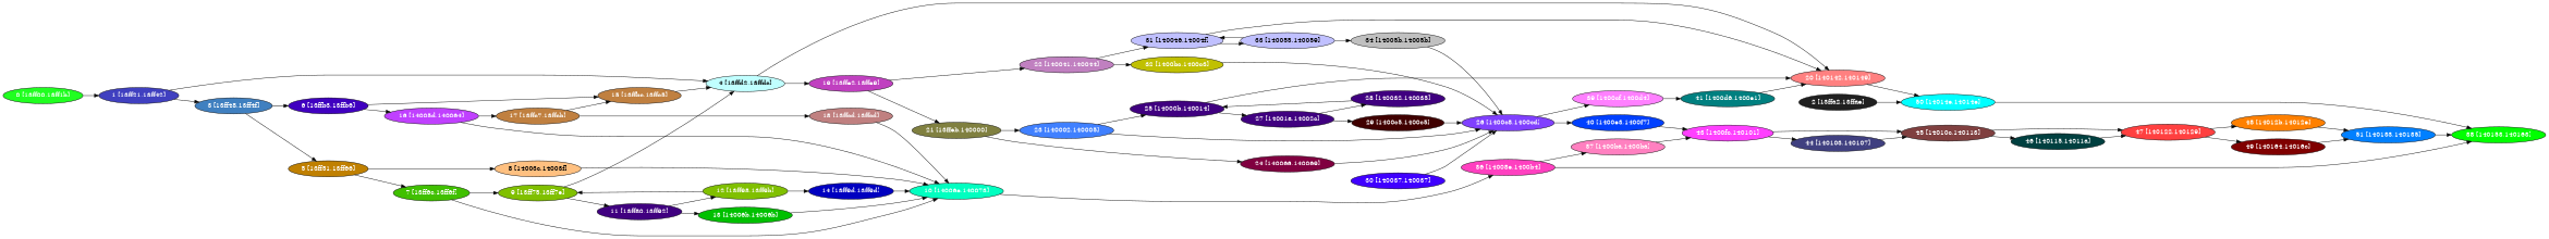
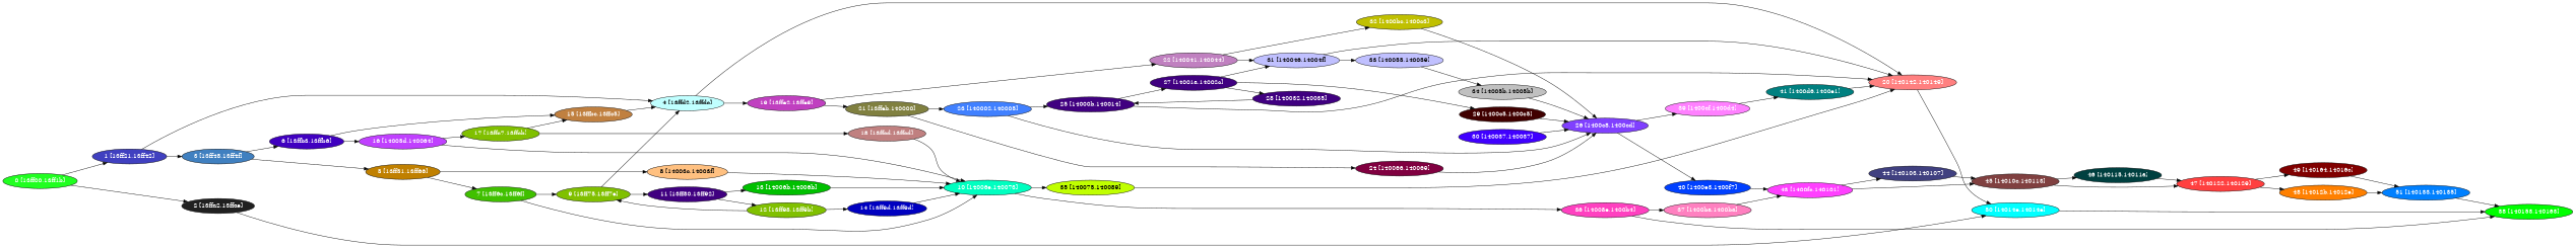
  digraph {
    rankdir=LR
    node [fillcolor="#400080" fontcolor="#ffffff" shape=oval style=filled]
    n1 [fillcolor="#20FF20" label="0 [13ff00,13ff1b]"]
    n2 [fillcolor="#4040C0" label="1 [13ff21,13ff42]"]
    n3 [fillcolor="#202020" label="2 [13ffa2,13ffae]"]
    n4 [fillcolor="#4080C0" label="3 [13ff48,13ff4f]"]
    n5 [fillcolor="#C0FFFF" fontcolor="#000000" label="4 [13ffd2,13ffdc]"]
    n6 [fillcolor="#00FFFF" label="50 [14014e,14014e]"]
    n7 [fillcolor="#C08000" label="5 [13ff51,13ff66]"]
    n8 [fillcolor="#4000C0" label="6 [13ffb3,13ffb6]"]
    n9 [fillcolor="#C040C0" label="19 [13ffe2,13ffe9]"]
    n10 [fillcolor="#FF8080" label="20 [140142,140149]"]
    n11 [fillcolor="#00FF00" label="38 [140153,140163]"]
    n12 [fillcolor="#40C000" label="7 [13ff6c,13ff6f]"]
    n13 [fillcolor="#FFC080" fontcolor="#000000" label="8 [14003c,14003f]"]
    n14 [fillcolor="#C08040" label="15 [13ffbc,13ffc5]"]
    n15 [fillcolor="#C040FF" label="16 [14005d,140064]"]
    n16 [fillcolor="#808040" label="21 [13ffeb,140000]"]
    n17 [fillcolor="#C080C0" label="22 [140041,140044]"]
    n18 [fillcolor="#80C000" label="9 [13ff75,13ff7e]"]
    n19 [fillcolor="#00FFC0" label="10 [14006e,140073]"]
-   n20 [fillcolor="#C08040" label="17 [13ffc7,13ffcb]"]
+   n20 [fillcolor="#80C000" label="17 [13ffc7,13ffcb]"]
    n21 [label="11 [13ff80,13ff92]"]
+   n22 [fillcolor="#C0FF00" fontcolor="#000000" label="35 [140075,140089]"]
    n23 [fillcolor="#FF40C0" label="36 [14008e,1400b4]"]
    n24 [fillcolor="#80C000" label="12 [13ff98,13ff9b]"]
    n25 [fillcolor="#00C000" label="13 [14006b,14006b]"]
    n26 [fillcolor="#FF80C0" label="37 [1400ba,1400ba]"]
    n27 [fillcolor="#0000C0" label="14 [13ff9d,13ff9d]"]
    n28 [fillcolor="#C08080" label="18 [13ffcd,13ffcd]"]
    n29 [fillcolor="#4080FF" label="23 [140002,140005]"]
    n30 [fillcolor="#800040" label="24 [140066,140069]"]
    n31 [fillcolor="#C0C0FF" fontcolor="#000000" label="31 [140046,14004f]"]
    n32 [fillcolor="#C0C000" label="32 [1400bc,1400c3]"]
    n33 [label="25 [14000b,140014]"]
    n34 [fillcolor="#8040FF" label="26 [1400c8,1400cd]"]
    n35 [fillcolor="#C0C0FF" fontcolor="#000000" label="33 [140055,140059]"]
    n36 [label="27 [14001a,14002c]"]
    n37 [fillcolor="#FF80FF" label="39 [1400cf,1400d4]"]
    n38 [fillcolor="#0040FF" label="40 [1400e3,1400f7]"]
    n39 [label="28 [140032,140035]"]
    n40 [fillcolor="#400000" label="29 [1400c5,1400c5]"]
    n41 [fillcolor="#008080" label="41 [1400d6,1400e1]"]
    n42 [fillcolor="#FF40FF" label="43 [1400fc,140101]"]
    n43 [fillcolor="#4000FF" label="30 [140037,140037]"]
    n44 [fillcolor="#C0C0C0" fontcolor="#000000" label="34 [14005b,14005b]"]
    n45 [fillcolor="#404080" label="44 [140103,140107]"]
    n46 [fillcolor="#804040" label="45 [14010c,140113]"]
    n47 [fillcolor="#004040" label="46 [140115,14011a]"]
    n48 [fillcolor="#FF4040" label="47 [140122,140129]"]
    n49 [fillcolor="#FF8000" label="48 [14012b,14012e]"]
    n50 [fillcolor="#800000" label="49 [140164,14016c]"]
    n51 [fillcolor="#0080FF" label="51 [140133,140135]"]
    n1 -> n2
+   n1 -> n3
    n2 -> n4
    n2 -> n5
    n3 -> n6
    n4 -> n7
    n4 -> n8
    n5 -> n9
    n5 -> n10
    n6 -> n11
    n7 -> n12
    n7 -> n13
    n8 -> n14
    n8 -> n15
    n9 -> n16
    n9 -> n17
    n10 -> n6
    n12 -> n18
    n12 -> n19
    n13 -> n19
    n14 -> n5
    n15 -> n19
    n15 -> n20
    n16 -> n29
    n16 -> n30
    n17 -> n31
    n17 -> n32
    n18 -> n5
    n18 -> n21
+   n19 -> n22
    n19 -> n23
    n20 -> n14
    n20 -> n28
    n21 -> n24
    n21 -> n25
+   n22 -> n10
    n23 -> n11
    n23 -> n26
    n24 -> n18
    n24 -> n27
    n25 -> n19
    n26 -> n42
    n27 -> n19
    n28 -> n19
    n29 -> n33
    n29 -> n34
    n30 -> n34
    n31 -> n10
    n31 -> n35
    n32 -> n34
    n33 -> n10
    n33 -> n36
    n34 -> n37
    n34 -> n38
-   n35 -> n31
+   n36 -> n31
    n35 -> n44
    n36 -> n39
    n36 -> n40
    n37 -> n41
    n38 -> n42
    n39 -> n33
    n40 -> n34
    n41 -> n10
    n42 -> n45
    n42 -> n46
    n43 -> n34
    n44 -> n34
    n45 -> n46
    n46 -> n47
    n46 -> n48
    n47 -> n48
    n48 -> n49
    n48 -> n50
    n49 -> n51
    n50 -> n51
    n51 -> n11
  }
